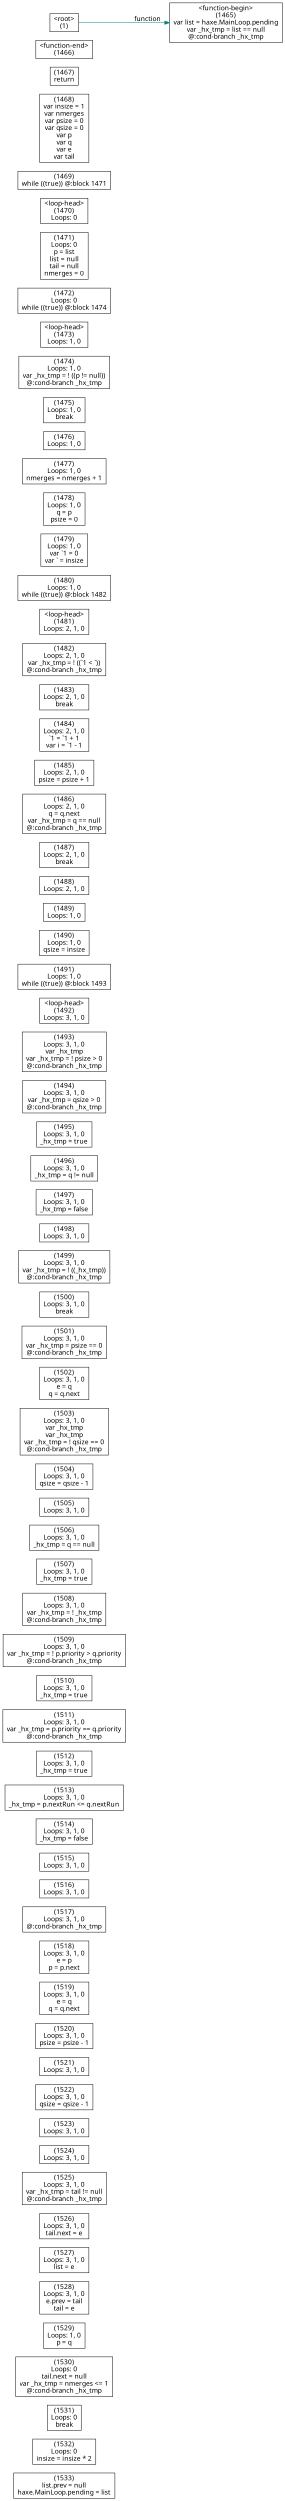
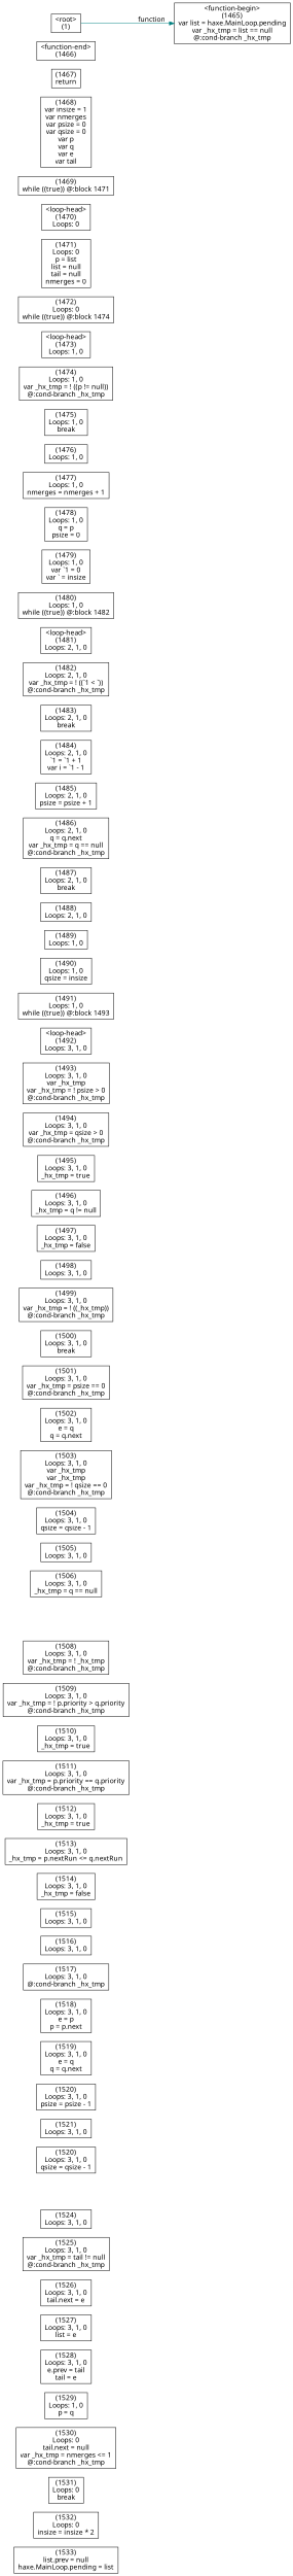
  digraph {
    rankdir=LR
    fontname="Noto Sans"
    node [shape=box fontname="Noto Sans"]
    n1 [label="(1533)\nlist.prev = null\nhaxe.MainLoop.pending = list"]
    n2 [label="(1532)\nLoops: 0\ninsize = insize * 2"]
    n3 [label="(1531)\nLoops: 0\nbreak"]
    n4 [label="(1530)\nLoops: 0\ntail.next = null\nvar _hx_tmp = nmerges <= 1\n@:cond-branch _hx_tmp"]
    n5 [label="(1529)\nLoops: 1, 0\np = q"]
    n6 [label="(1528)\nLoops: 3, 1, 0\ne.prev = tail\ntail = e"]
    n7 [label="(1527)\nLoops: 3, 1, 0\nlist = e"]
    n8 [label="(1526)\nLoops: 3, 1, 0\ntail.next = e"]
    n9 [label="(1525)\nLoops: 3, 1, 0\nvar _hx_tmp = tail != null\n@:cond-branch _hx_tmp"]
    n10 [label="(1524)\nLoops: 3, 1, 0"]
-   n11 [label="(1523)\nLoops: 3, 1, 0"]
-   n12 [label="(1522)\nLoops: 3, 1, 0\nqsize = qsize - 1"]
+   n12 [label="(1520)\nLoops: 3, 1, 0\nqsize = qsize - 1"]
    n13 [label="(1521)\nLoops: 3, 1, 0"]
    n14 [label="(1520)\nLoops: 3, 1, 0\npsize = psize - 1"]
    n15 [label="(1519)\nLoops: 3, 1, 0\ne = q\nq = q.next"]
    n16 [label="(1518)\nLoops: 3, 1, 0\ne = p\np = p.next"]
    n17 [label="(1517)\nLoops: 3, 1, 0\n@:cond-branch _hx_tmp"]
    n18 [label="(1516)\nLoops: 3, 1, 0"]
    n19 [label="(1515)\nLoops: 3, 1, 0"]
    n20 [label="(1514)\nLoops: 3, 1, 0\n_hx_tmp = false"]
    n21 [label="(1513)\nLoops: 3, 1, 0\n_hx_tmp = p.nextRun <= q.nextRun"]
    n22 [label="(1512)\nLoops: 3, 1, 0\n_hx_tmp = true"]
    n23 [label="(1511)\nLoops: 3, 1, 0\nvar _hx_tmp = p.priority == q.priority\n@:cond-branch _hx_tmp"]
    n24 [label="(1510)\nLoops: 3, 1, 0\n_hx_tmp = true"]
    n25 [label="(1509)\nLoops: 3, 1, 0\nvar _hx_tmp = ! p.priority > q.priority\n@:cond-branch _hx_tmp"]
    n26 [label="(1508)\nLoops: 3, 1, 0\nvar _hx_tmp = ! _hx_tmp\n@:cond-branch _hx_tmp"]
-   n27 [label="(1507)\nLoops: 3, 1, 0\n_hx_tmp = true"]
    n28 [label="(1506)\nLoops: 3, 1, 0\n_hx_tmp = q == null"]
    n29 [label="(1505)\nLoops: 3, 1, 0"]
    n30 [label="(1504)\nLoops: 3, 1, 0\nqsize = qsize - 1"]
    n31 [label="(1503)\nLoops: 3, 1, 0\nvar _hx_tmp\nvar _hx_tmp\nvar _hx_tmp = ! qsize == 0\n@:cond-branch _hx_tmp"]
    n32 [label="(1502)\nLoops: 3, 1, 0\ne = q\nq = q.next"]
    n33 [label="(1501)\nLoops: 3, 1, 0\nvar _hx_tmp = psize == 0\n@:cond-branch _hx_tmp"]
    n34 [label="(1500)\nLoops: 3, 1, 0\nbreak"]
    n35 [label="(1499)\nLoops: 3, 1, 0\nvar _hx_tmp = ! ((_hx_tmp))\n@:cond-branch _hx_tmp"]
    n36 [label="(1498)\nLoops: 3, 1, 0"]
    n37 [label="(1497)\nLoops: 3, 1, 0\n_hx_tmp = false"]
    n38 [label="(1496)\nLoops: 3, 1, 0\n_hx_tmp = q != null"]
    n39 [label="(1495)\nLoops: 3, 1, 0\n_hx_tmp = true"]
    n40 [label="(1494)\nLoops: 3, 1, 0\nvar _hx_tmp = qsize > 0\n@:cond-branch _hx_tmp"]
    n41 [label="(1493)\nLoops: 3, 1, 0\nvar _hx_tmp\nvar _hx_tmp = ! psize > 0\n@:cond-branch _hx_tmp"]
    n42 [label="<loop-head>\n(1492)\nLoops: 3, 1, 0"]
    n43 [label="(1491)\nLoops: 1, 0\nwhile ((true)) @:block 1493"]
    n44 [label="(1490)\nLoops: 1, 0\nqsize = insize"]
    n45 [label="(1489)\nLoops: 1, 0"]
    n46 [label="(1488)\nLoops: 2, 1, 0"]
    n47 [label="(1487)\nLoops: 2, 1, 0\nbreak"]
    n48 [label="(1486)\nLoops: 2, 1, 0\nq = q.next\nvar _hx_tmp = q == null\n@:cond-branch _hx_tmp"]
    n49 [label="(1485)\nLoops: 2, 1, 0\npsize = psize + 1"]
    n50 [label="(1484)\nLoops: 2, 1, 0\n`1 = `1 + 1\nvar i = `1 - 1"]
    n51 [label="(1483)\nLoops: 2, 1, 0\nbreak"]
    n52 [label="(1482)\nLoops: 2, 1, 0\nvar _hx_tmp = ! ((`1 < `))\n@:cond-branch _hx_tmp"]
    n53 [label="<loop-head>\n(1481)\nLoops: 2, 1, 0"]
    n54 [label="(1480)\nLoops: 1, 0\nwhile ((true)) @:block 1482"]
    n55 [label="(1479)\nLoops: 1, 0\nvar `1 = 0\nvar ` = insize"]
    n56 [label="(1478)\nLoops: 1, 0\nq = p\npsize = 0"]
    n57 [label="(1477)\nLoops: 1, 0\nnmerges = nmerges + 1"]
    n58 [label="(1476)\nLoops: 1, 0"]
    n59 [label="(1475)\nLoops: 1, 0\nbreak"]
    n60 [label="(1474)\nLoops: 1, 0\nvar _hx_tmp = ! ((p != null))\n@:cond-branch _hx_tmp"]
    n61 [label="<loop-head>\n(1473)\nLoops: 1, 0"]
    n62 [label="(1472)\nLoops: 0\nwhile ((true)) @:block 1474"]
    n63 [label="(1471)\nLoops: 0\np = list\nlist = null\ntail = null\nnmerges = 0"]
    n64 [label="<loop-head>\n(1470)\nLoops: 0"]
    n65 [label="(1469)\nwhile ((true)) @:block 1471"]
    n66 [label="(1468)\nvar insize = 1\nvar nmerges\nvar psize = 0\nvar qsize = 0\nvar p\nvar q\nvar e\nvar tail"]
    n67 [label="(1467)\nreturn"]
    n68 [label="<function-end>\n(1466)"]
    n69 [label="<function-begin>\n(1465)\nvar list = haxe.MainLoop.pending\nvar _hx_tmp = list == null\n@:cond-branch _hx_tmp"]
    n70 [label="<root>\n(1)"]
    n70 -> n69 [label=function color=teal fontname="Noto Sans"]
  }
